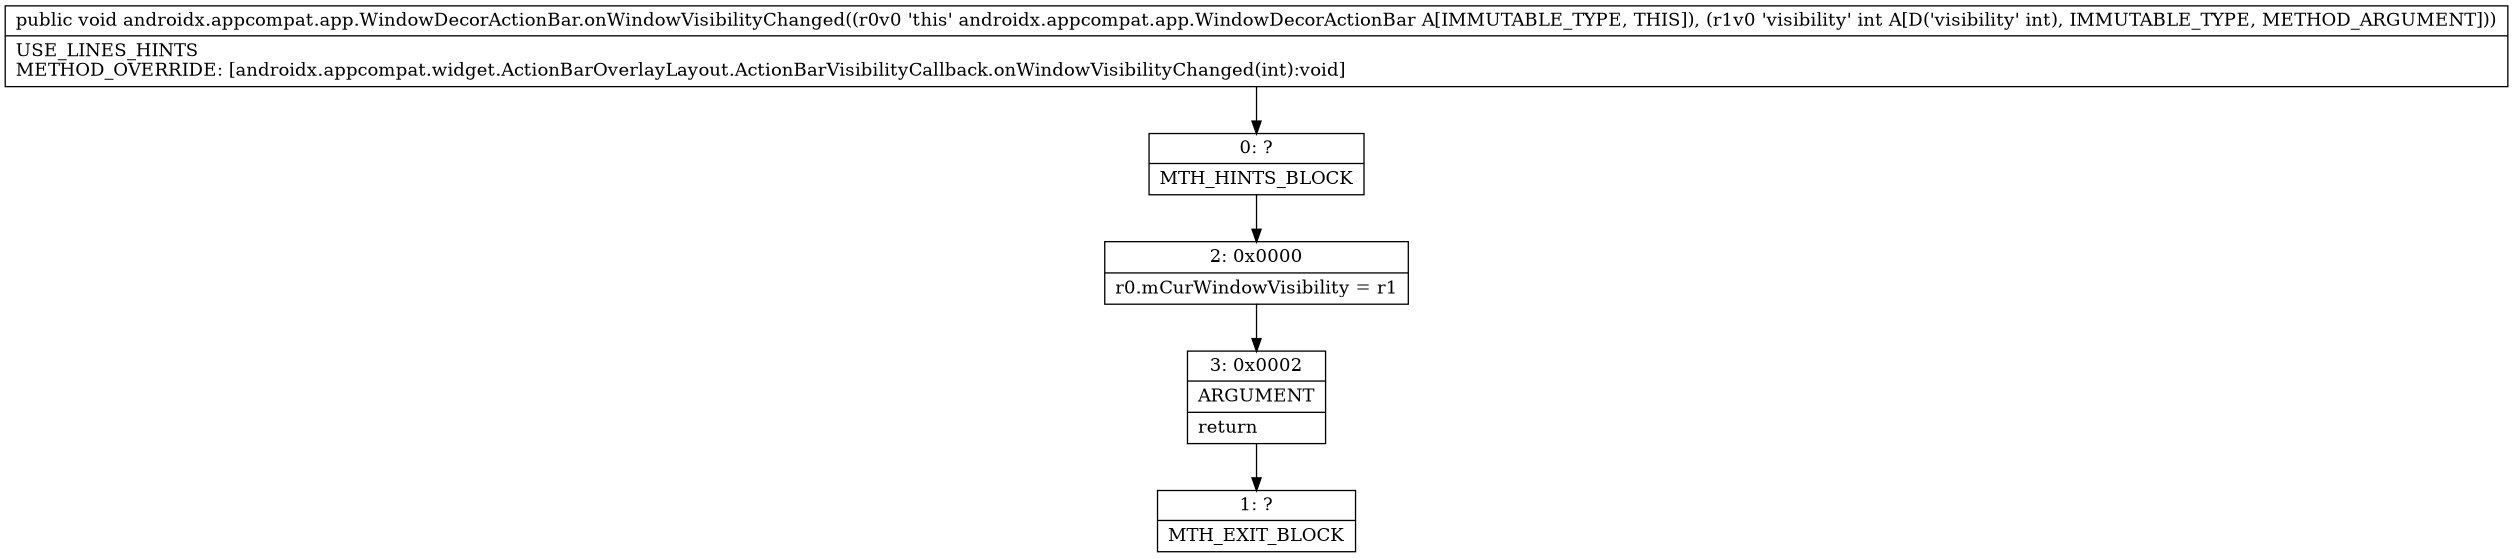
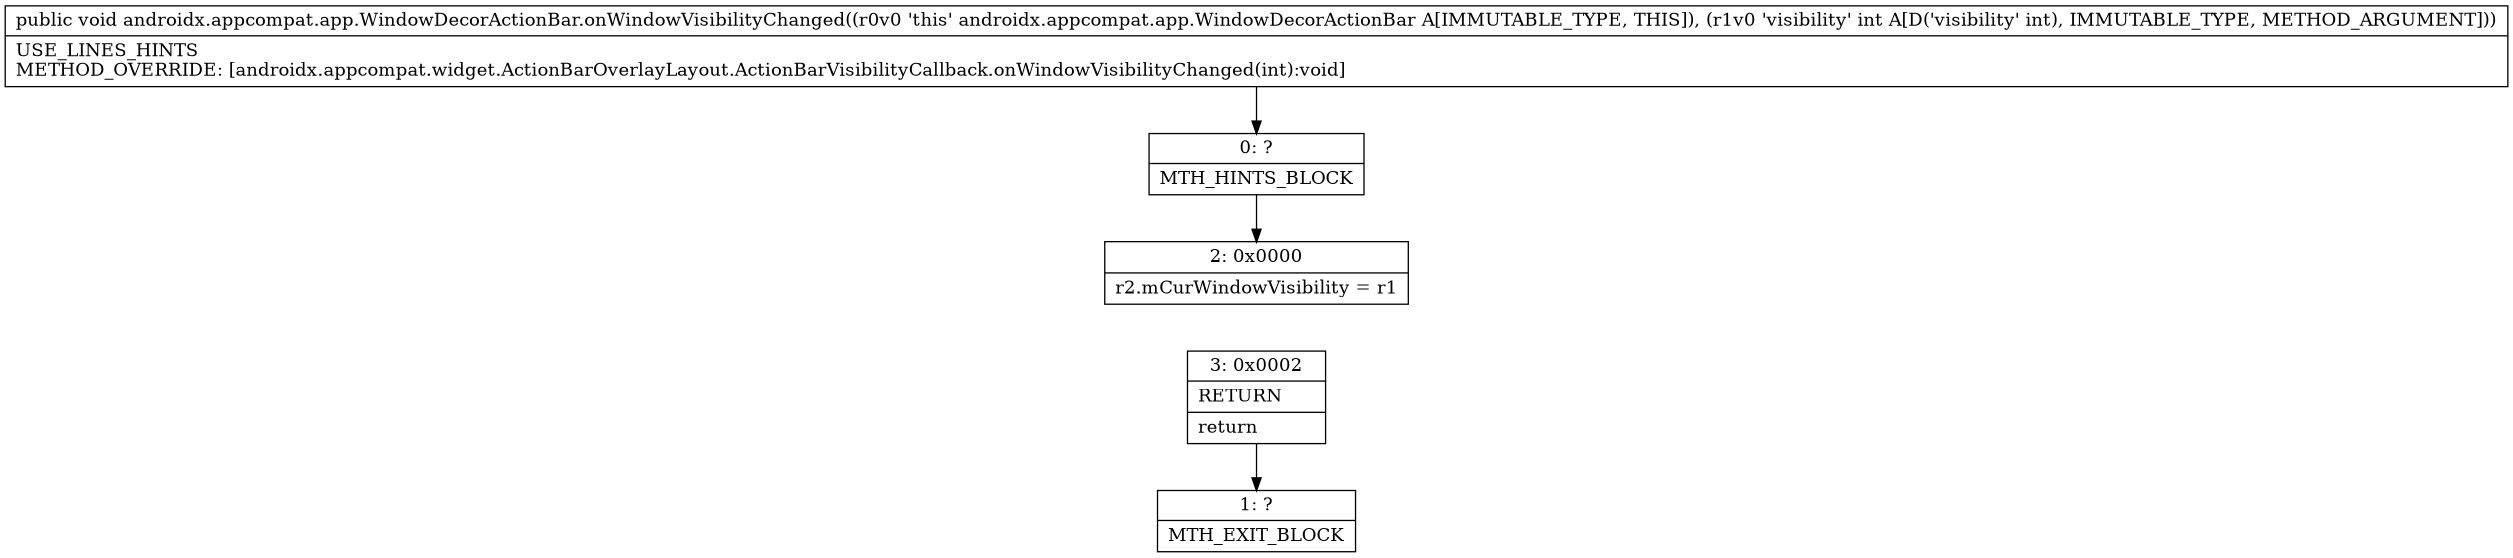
  digraph {
    node [shape=record]
    n1 [label="{0\:\ ?|MTH_HINTS_BLOCK\l}"]
-   n2 [label="{2\:\ 0x0000|r0.mCurWindowVisibility = r1\l}"]
-   n3 [label="{3\:\ 0x0002|ARGUMENT\l|return\l}"]
+   n2 [label="{2\:\ 0x0000|r2.mCurWindowVisibility = r1\l}"]
+   n3 [label="{3\:\ 0x0002|RETURN\l|return\l}"]
    n4 [label="{1\:\ ?|MTH_EXIT_BLOCK\l}"]
    n5 [label="{public void androidx.appcompat.app.WindowDecorActionBar.onWindowVisibilityChanged((r0v0 'this' androidx.appcompat.app.WindowDecorActionBar A[IMMUTABLE_TYPE, THIS]), (r1v0 'visibility' int A[D('visibility' int), IMMUTABLE_TYPE, METHOD_ARGUMENT]))  | USE_LINES_HINTS\lMETHOD_OVERRIDE: [androidx.appcompat.widget.ActionBarOverlayLayout.ActionBarVisibilityCallback.onWindowVisibilityChanged(int):void]\l}"]
    n1 -> n2
-   n2 -> n3
    n3 -> n4
    n5 -> n1
  }
